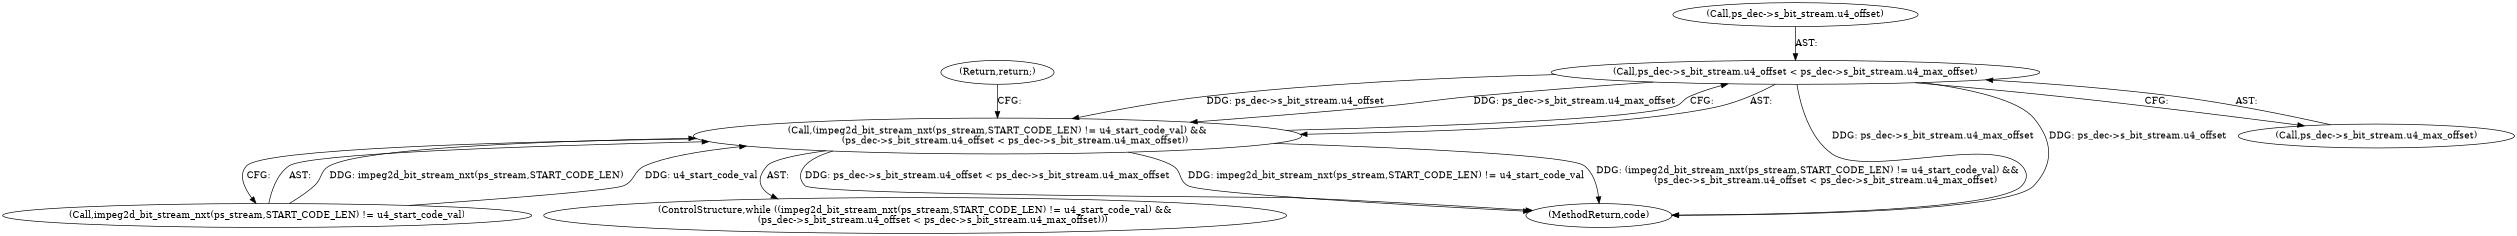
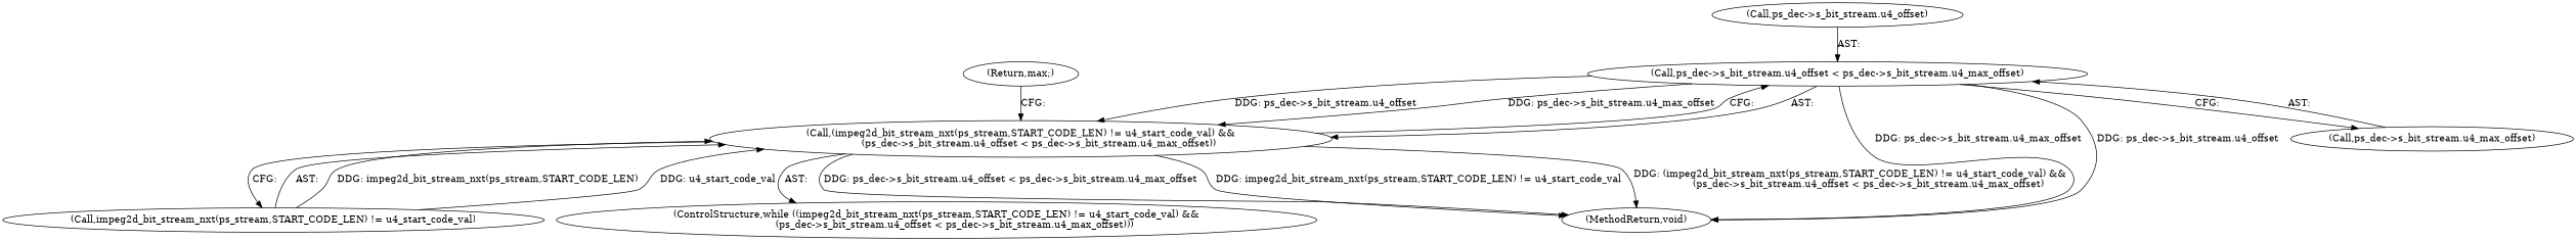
  digraph {
    n1 [label="(Call,ps_dec->s_bit_stream.u4_offset < ps_dec->s_bit_stream.u4_max_offset)"]
    n2 [label="(Call,(impeg2d_bit_stream_nxt(ps_stream,START_CODE_LEN) != u4_start_code_val) &&\n            (ps_dec->s_bit_stream.u4_offset < ps_dec->s_bit_stream.u4_max_offset))"]
-   n3 [label="(MethodReturn,code)"]
+   n3 [label="(MethodReturn,void)"]
    n4 [label="(Call,ps_dec->s_bit_stream.u4_max_offset)"]
    n5 [label="(Call,impeg2d_bit_stream_nxt(ps_stream,START_CODE_LEN) != u4_start_code_val)"]
    n6 [label="(ControlStructure,while ((impeg2d_bit_stream_nxt(ps_stream,START_CODE_LEN) != u4_start_code_val) &&\n            (ps_dec->s_bit_stream.u4_offset < ps_dec->s_bit_stream.u4_max_offset)))"]
    n7 [label="(Call,ps_dec->s_bit_stream.u4_offset)"]
-   n8 [label="(Return,return;)"]
+   n8 [label="(Return,max;)"]
    n1 -> n2 [label="AST: "]
    n1 -> n2 [label="DDG: ps_dec->s_bit_stream.u4_offset"]
    n1 -> n2 [label="DDG: ps_dec->s_bit_stream.u4_max_offset"]
    n1 -> n3 [label="DDG: ps_dec->s_bit_stream.u4_max_offset"]
    n1 -> n3 [label="DDG: ps_dec->s_bit_stream.u4_offset"]
    n1 -> n4 [label="CFG: "]
    n2 -> n1 [label="CFG: "]
    n2 -> n3 [label="DDG: impeg2d_bit_stream_nxt(ps_stream,START_CODE_LEN) != u4_start_code_val"]
    n2 -> n3 [label="DDG: (impeg2d_bit_stream_nxt(ps_stream,START_CODE_LEN) != u4_start_code_val) &&\n            (ps_dec->s_bit_stream.u4_offset < ps_dec->s_bit_stream.u4_max_offset)"]
    n2 -> n3 [label="DDG: ps_dec->s_bit_stream.u4_offset < ps_dec->s_bit_stream.u4_max_offset"]
    n2 -> n5 [label="CFG: "]
    n2 -> n6 [label="AST: "]
    n4 -> n1 [label="AST: "]
    n5 -> n2 [label="AST: "]
    n5 -> n2 [label="DDG: impeg2d_bit_stream_nxt(ps_stream,START_CODE_LEN)"]
    n5 -> n2 [label="DDG: u4_start_code_val"]
    n7 -> n1 [label="AST: "]
    n8 -> n2 [label="CFG: "]
  }
